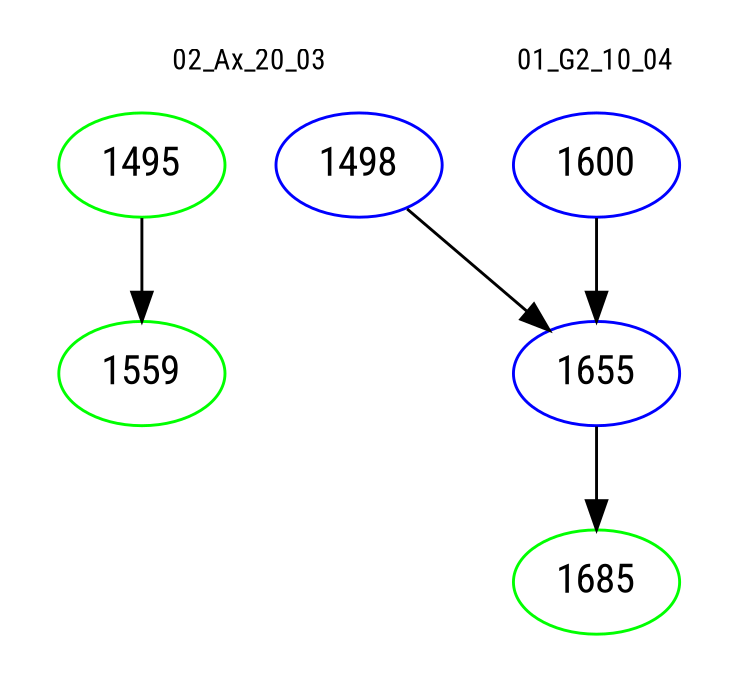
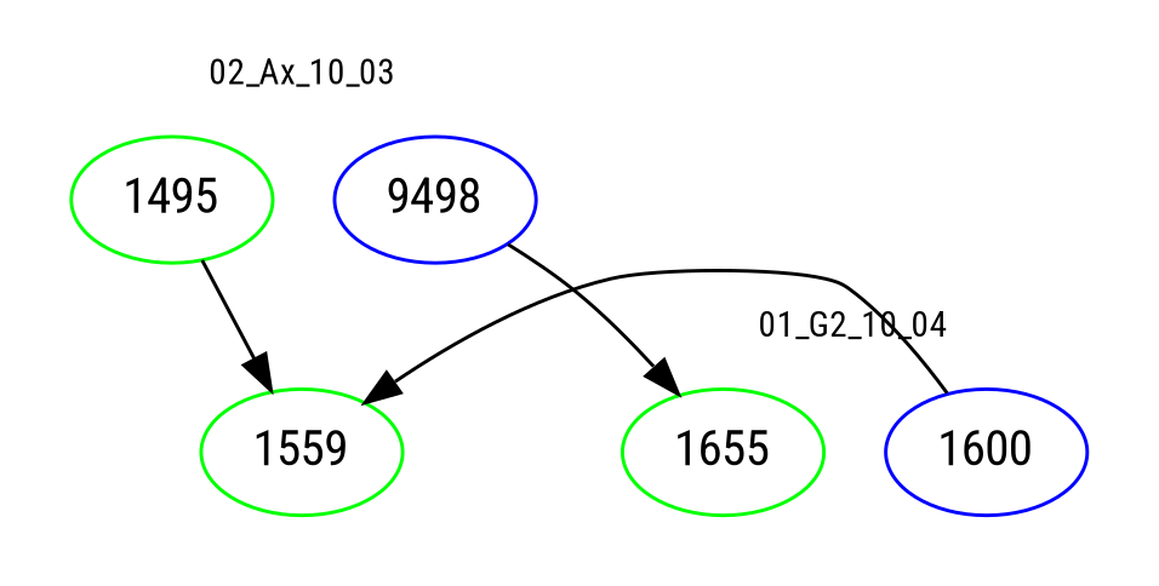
  digraph {
    fontname="Roboto Condensed"
    node [color=green fontname="Roboto Condensed"]
    edge [color=black fontname="Roboto Condensed"]
-   n1 [color=blue label=1498]
+   n1 [color=blue label=9498]
    n2 [label=1495]
    n3 [label=1559]
    n4 [color=blue label=1600]
-   n5 [color=blue label=1655]
-   n6 [label=1685]
+   n5 [label=1655]
    subgraph cluster_1 {
      color=white
      fontsize=10
-     label="02_Ax_20_03"
+     label="02_Ax_10_03"
      n1
      n2
      n3
    }
    subgraph cluster_2 {
      color=white
      fontsize=10
      label="01_G2_10_04"
      n4
      n5
-     n6
    }
    n1 -> n5
    n2 -> n3
-   n4 -> n5
-   n5 -> n6
+   n4 -> n3
  }
